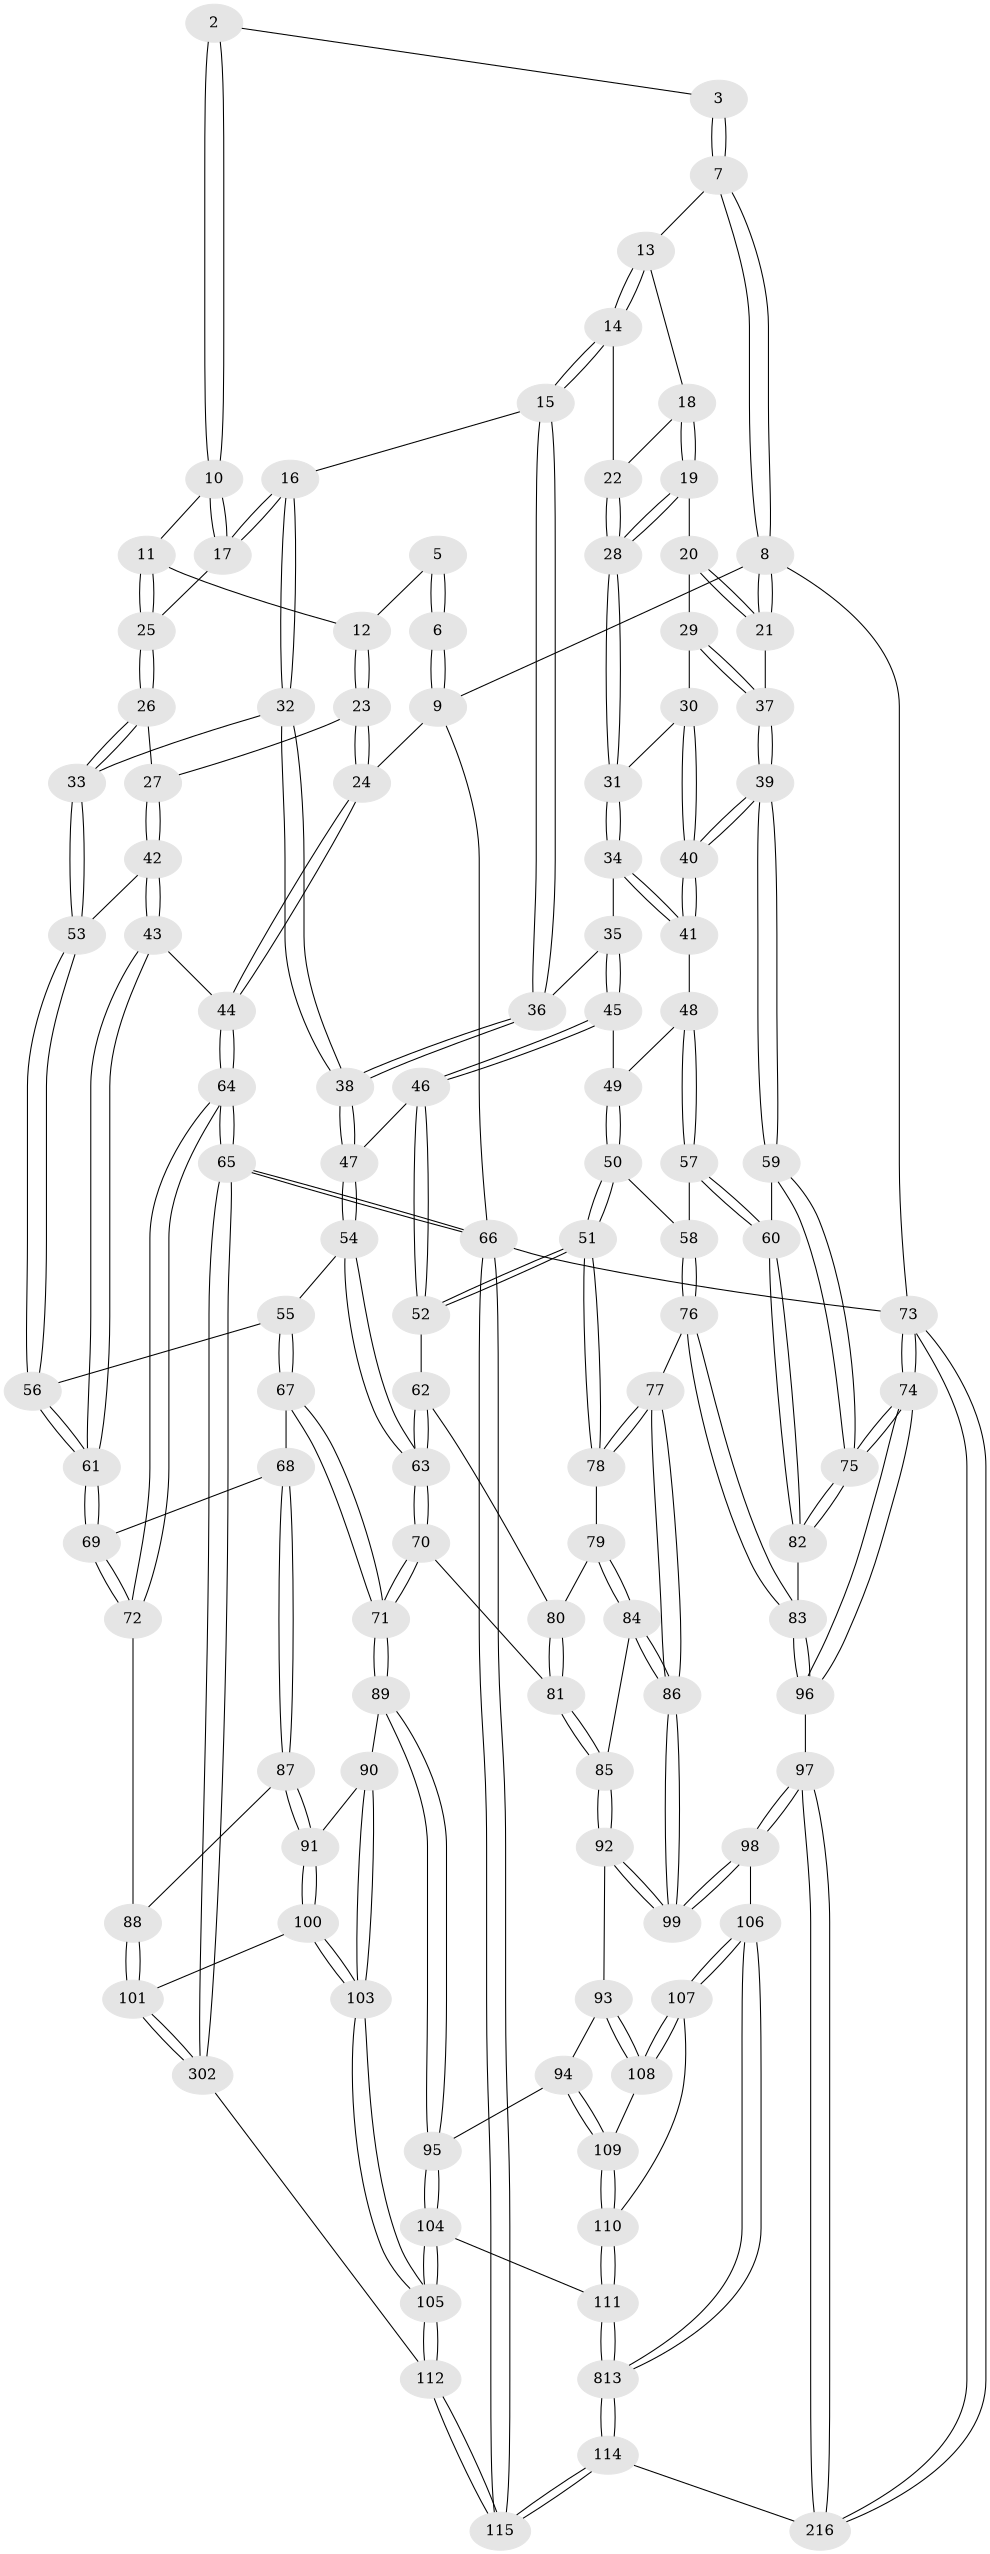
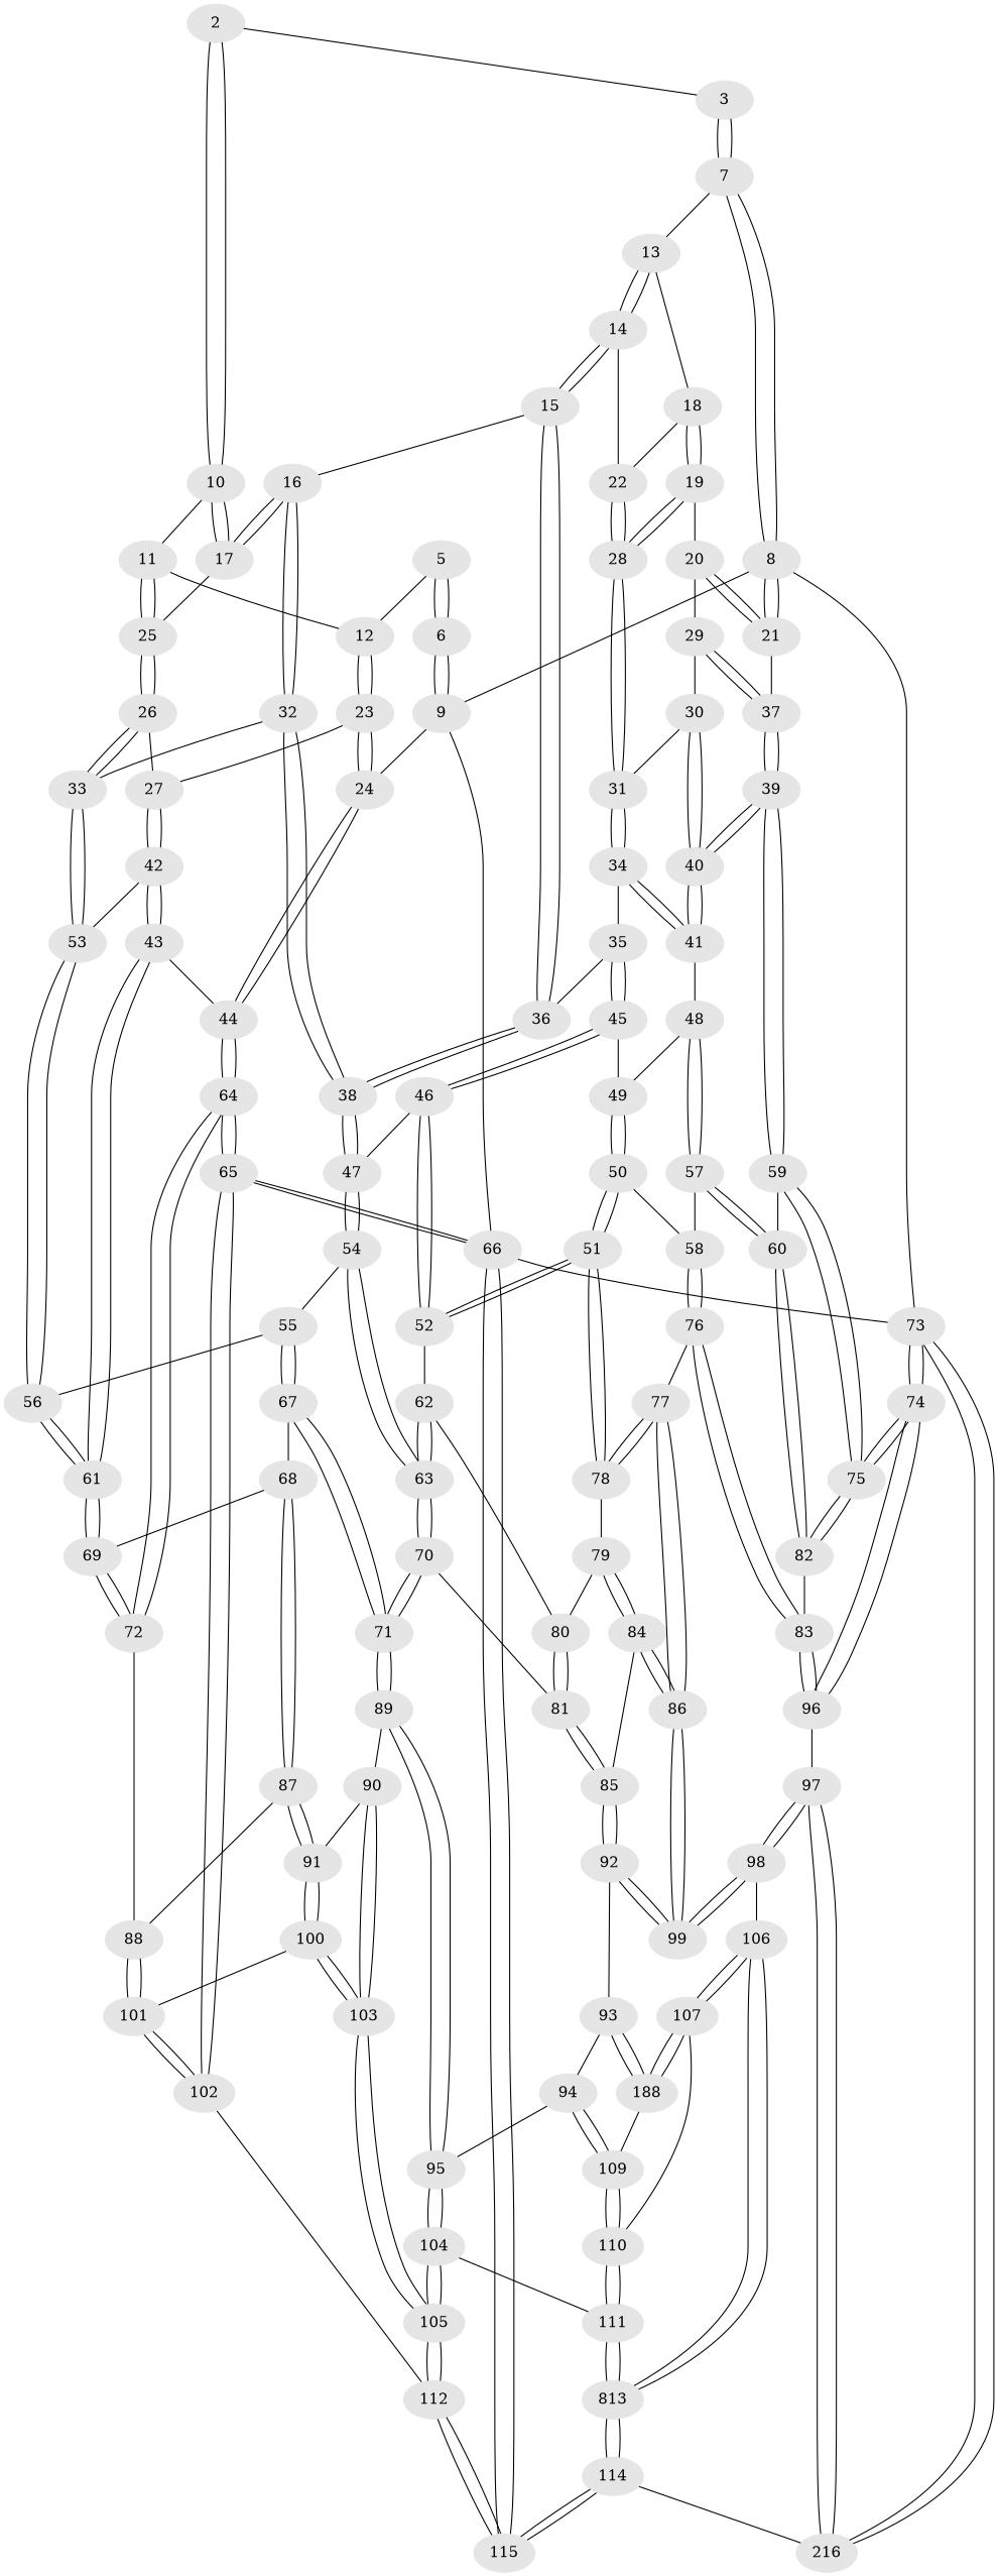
  graph {
    node [color=gray90 style=filled]
    2
    3
    10
    5
    6
    12
    7
    11
    17
    8
    13
    9
    23
    24
    66
    21
    73
    14
    18
    37
    74
    n22 [label=216]
    44
    115
    25
    26
    27
    15
    22
    19
    16
    36
    28
    32
    38
    33
    20
    29
    31
    30
    39
    42
    64
    53
    43
    34
    40
    41
    35
    47
    56
    45
    48
    46
    49
    59
    54
    60
    75
    57
    61
    69
    65
    72
    52
    50
    62
    55
    63
    58
    51
    78
    76
    79
    80
    67
    70
    68
    71
    82
    77
    83
    81
-   102 [label=302]
+   102
    88
    112
    87
    89
    91
    85
    90
    95
    101
    96
    97
    86
    99
    84
    92
    93
    100
    103
    104
    105
    94
-   108
+   108 [label=188]
    109
    110
    111
    98
    106
    107
    n113 [label=813]
    114
    2 -- 3
    2 -- 10
    2 -- 10
    3 -- 7
    3 -- 7
    10 -- 11
    10 -- 17
    10 -- 17
    5 -- 6
    5 -- 6
    5 -- 12
    6 -- 9
    6 -- 9
    12 -- 23
    12 -- 23
    7 -- 8
    7 -- 8
    7 -- 13
    11 -- 12
    11 -- 25
    11 -- 25
    17 -- 25
    8 -- 9
    8 -- 21
    8 -- 21
    8 -- 73
    13 -- 14
    13 -- 14
    13 -- 18
    9 -- 24
    9 -- 66
    23 -- 24
    23 -- 24
    23 -- 27
    24 -- 44
    24 -- 44
    66 -- 73
    66 -- 115
    66 -- 115
    21 -- 37
    73 -- 74
    73 -- 74
    73 -- n22
    73 -- n22
    14 -- 15
    14 -- 15
    14 -- 22
    18 -- 22
    18 -- 19
    18 -- 19
    37 -- 39
    37 -- 39
    74 -- 75
    74 -- 75
    74 -- 96
    74 -- 96
    44 -- 64
    44 -- 64
    25 -- 26
    25 -- 26
    26 -- 27
    26 -- 33
    26 -- 33
    27 -- 42
    27 -- 42
    15 -- 16
    15 -- 36
    15 -- 36
    22 -- 28
    22 -- 28
    19 -- 28
    19 -- 28
    19 -- 20
    16 -- 17
    16 -- 17
    16 -- 32
    16 -- 32
    36 -- 38
    36 -- 38
    28 -- 31
    28 -- 31
    32 -- 38
    32 -- 38
    32 -- 33
    38 -- 47
    38 -- 47
    33 -- 53
    33 -- 53
    20 -- 21
    20 -- 21
    20 -- 29
    29 -- 37
    29 -- 37
    29 -- 30
    31 -- 34
    31 -- 34
    30 -- 31
    30 -- 40
    30 -- 40
    39 -- 40
    39 -- 40
    39 -- 59
    39 -- 59
    42 -- 53
    42 -- 43
    42 -- 43
    64 -- 65
    64 -- 65
    64 -- 72
    64 -- 72
    53 -- 56
    53 -- 56
    43 -- 44
    43 -- 61
    43 -- 61
    34 -- 41
    34 -- 41
    34 -- 35
    40 -- 41
    40 -- 41
    41 -- 48
    35 -- 36
    35 -- 45
    35 -- 45
    47 -- 54
    47 -- 54
    56 -- 61
    56 -- 61
    45 -- 46
    45 -- 46
    45 -- 49
    48 -- 49
    48 -- 57
    48 -- 57
    46 -- 47
    46 -- 52
    46 -- 52
    49 -- 50
    49 -- 50
    59 -- 60
    59 -- 75
    59 -- 75
    54 -- 55
    54 -- 63
    54 -- 63
    60 -- 82
    60 -- 82
    75 -- 82
    75 -- 82
    57 -- 60
    57 -- 60
    57 -- 58
    61 -- 69
    61 -- 69
    69 -- 72
    69 -- 72
    65 -- 66
    65 -- 66
    65 -- 102
    65 -- 102
    72 -- 88
    52 -- 62
    50 -- 58
    50 -- 51
    50 -- 51
    62 -- 63
    62 -- 63
    62 -- 80
    55 -- 56
    55 -- 67
    55 -- 67
    63 -- 70
    63 -- 70
    58 -- 76
    58 -- 76
    51 -- 52
    51 -- 52
    51 -- 78
    51 -- 78
    78 -- 79
    76 -- 77
    76 -- 83
    76 -- 83
    79 -- 80
    79 -- 84
    79 -- 84
    80 -- 81
    80 -- 81
    67 -- 68
    67 -- 71
    67 -- 71
    70 -- 71
    70 -- 71
    70 -- 81
    68 -- 69
    68 -- 87
    68 -- 87
    71 -- 89
    71 -- 89
    82 -- 83
    77 -- 78
    77 -- 78
    77 -- 86
    77 -- 86
    83 -- 96
    83 -- 96
    81 -- 85
    81 -- 85
    102 -- 112
    88 -- 101
    88 -- 101
    112 -- 115
    112 -- 115
    87 -- 88
    87 -- 91
    87 -- 91
    89 -- 90
    89 -- 95
    89 -- 95
    91 -- 100
    91 -- 100
    85 -- 92
    85 -- 92
    90 -- 91
    90 -- 103
    90 -- 103
    95 -- 104
    95 -- 104
    101 -- 102
    101 -- 102
    96 -- 97
    97 -- n22
    97 -- n22
    97 -- 98
    97 -- 98
    86 -- 99
    86 -- 99
    84 -- 85
    84 -- 86
    84 -- 86
    92 -- 99
    92 -- 99
    92 -- 93
    93 -- 94
    93 -- 108
    93 -- 108
    100 -- 101
    100 -- 103
    100 -- 103
    103 -- 105
    103 -- 105
    104 -- 105
    104 -- 105
    104 -- 111
    105 -- 112
    105 -- 112
    94 -- 95
    94 -- 109
    94 -- 109
    108 -- 109
    109 -- 110
    109 -- 110
    110 -- 111
    110 -- 111
    111 -- n113
    111 -- n113
    98 -- 99
    98 -- 99
    98 -- 106
    106 -- 107
    106 -- 107
    106 -- n113
    106 -- n113
    107 -- 108
    107 -- 108
    107 -- 110
    n113 -- 114
    n113 -- 114
    114 -- n22
    114 -- 115
    114 -- 115
  }
